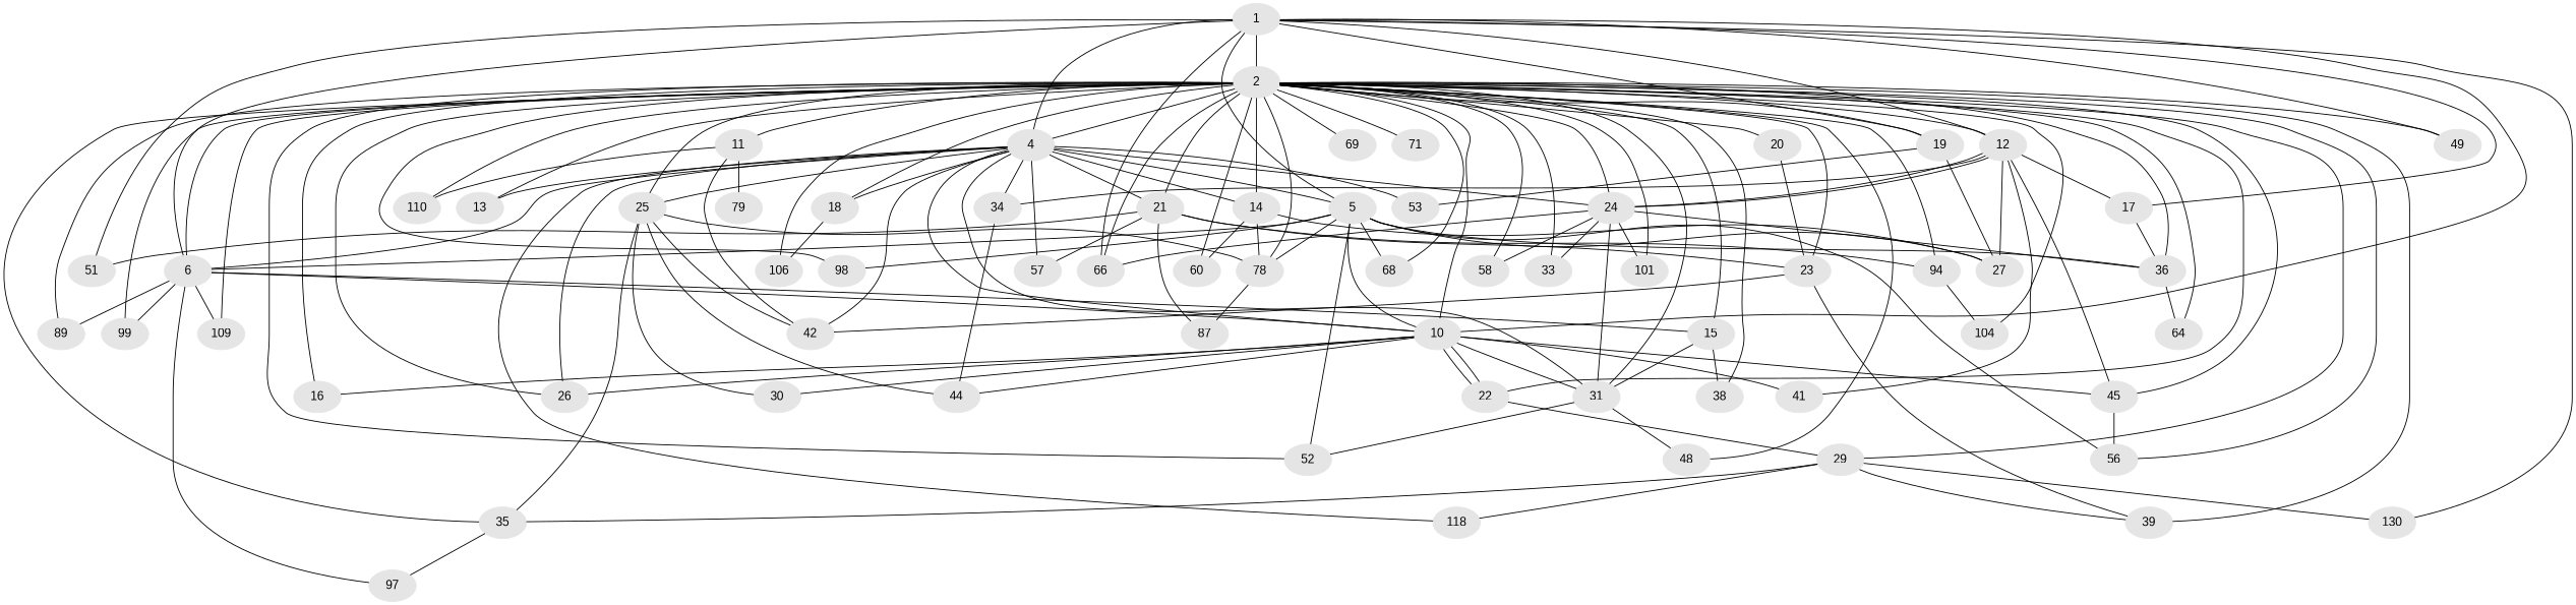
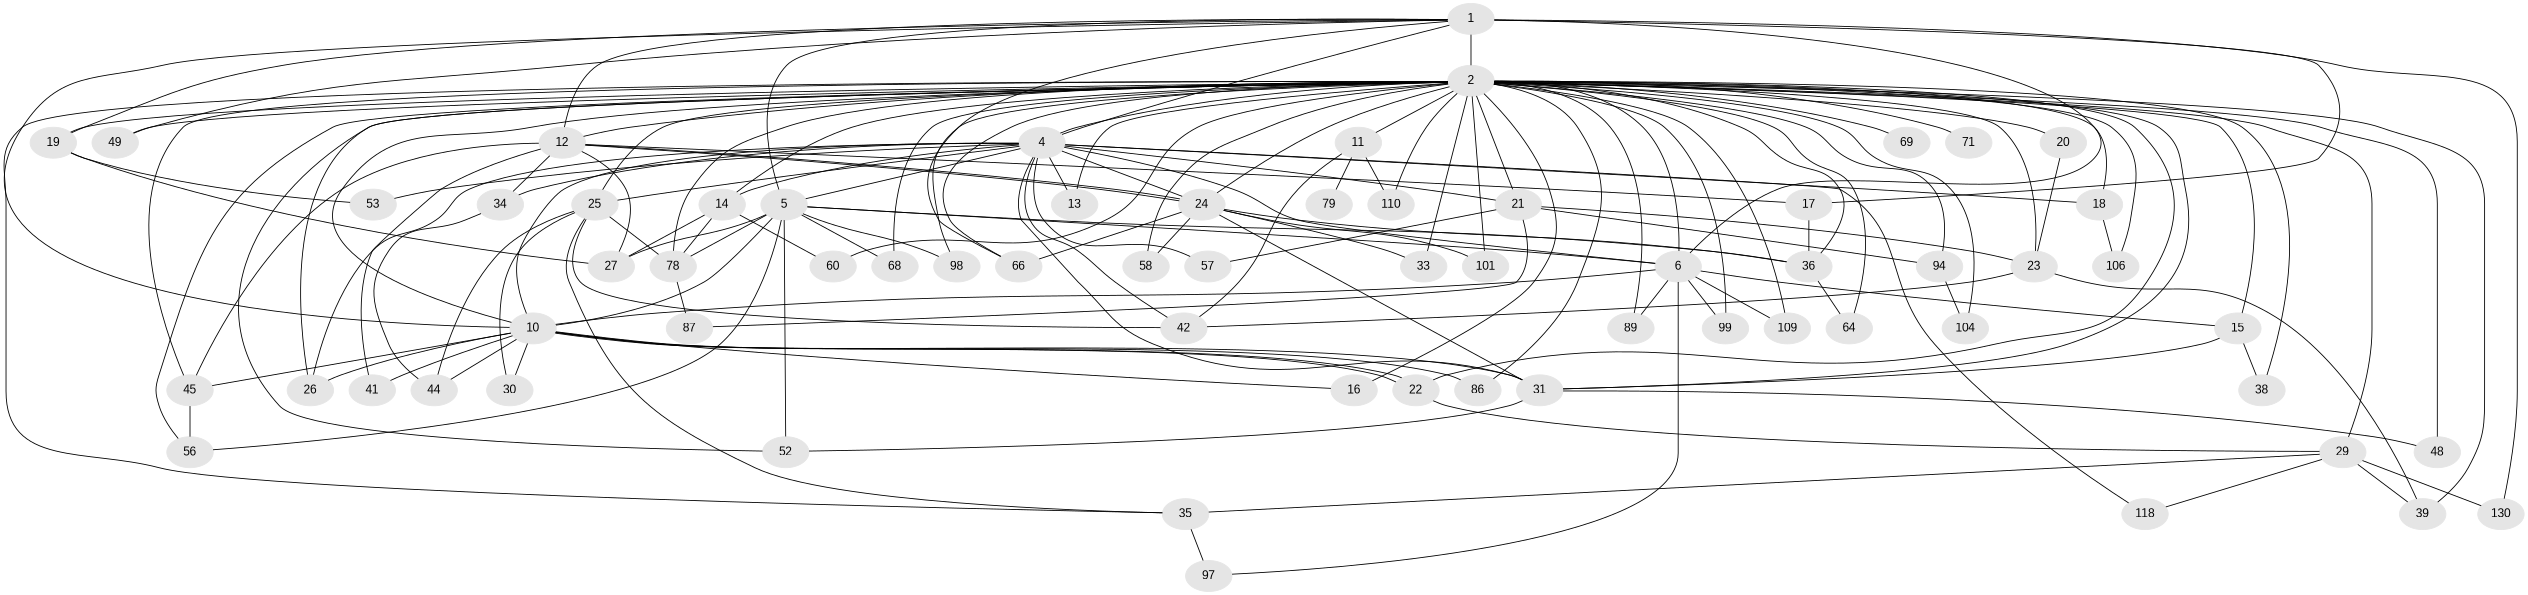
  graph {
    fontname="Liberation Sans"
    node [color=gray90 fontname="Liberation Sans" style=filled]
    edge [fontname="Liberation Sans"]
    2 [super="+54+120+132+3+32+55+72"]
    4
    6 [super="+103+70+105+92"]
    10
    12 [super="+100"]
    19
    49
    66 [super="+85"]
    11
    13
    14 [super="+65+37"]
    15
    16
    18 [super="+76"]
    20
    21 [super="+61+75"]
    22
    23 [super="+83"]
    24 [super="+46+129+117"]
    25 [super="+43+93+74"]
    26 [super="+95"]
    n22 [label=58]
    29 [super="+91"]
    31 [super="+125+108+47"]
    33
    35 [super="+113"]
    36 [super="+131+50"]
    38 [super="+96"]
    39
    45
    48
    52
    56 [super="+73"]
    60
    64
    68
    69
    71
    78 [super="+84+122"]
+   86 [super="+88"]
    89
    94
    98
    99
    101
    104
    106
    109
    110 [super="+124"]
    1
    5
    17
-   51
    130
    34
    42 [super="+62"]
    53
    57
    118
    27 [super="+67"]
    97
    30
    41
    44
    79
    87
    2 -- 4 [weight=6]
    2 -- 6 [weight=7]
    2 -- 10 [weight=6]
    2 -- 12
    2 -- 19
    2 -- 49
    2 -- 66
    2 -- 11 [weight=2]
    2 -- 13
    2 -- 14 [weight=3]
    2 -- 15
    2 -- 16 [weight=2]
    2 -- 18 [weight=3]
    2 -- 20 [weight=2]
    2 -- 21 [weight=5]
    2 -- 22
    2 -- 23
    2 -- 24
    2 -- 25 [weight=3]
    2 -- 26
    2 -- n22 [weight=2]
    2 -- 29 [weight=3]
    2 -- 31
    2 -- 33
    2 -- 35
    2 -- 36
    2 -- 38
    2 -- 39 [weight=2]
    2 -- 45
    2 -- 48
    2 -- 52
    2 -- 56
    2 -- 60
    2 -- 64
    2 -- 68
    2 -- 69 [weight=2]
    2 -- 71 [weight=2]
    2 -- 78 [weight=2]
+   2 -- 86 [weight=2]
    2 -- 89
    2 -- 94
    2 -- 98
    2 -- 99
    2 -- 101
    2 -- 104
    2 -- 106
    2 -- 109
    2 -- 110 [weight=2]
    4 -- 6
    4 -- 10
    4 -- 13
    4 -- 14
    4 -- 18
    4 -- 21
    4 -- 24
    4 -- 25
    4 -- 26
    4 -- 31
    4 -- 5
    4 -- 34
    4 -- 42
    4 -- 53
    4 -- 57
    4 -- 118
    6 -- 10 [weight=2]
    6 -- 15 [weight=2]
    6 -- 89
    6 -- 99
    6 -- 109
    6 -- 97
    10 -- 16
    10 -- 22
    10 -- 22
    10 -- 26
    10 -- 31
    10 -- 45
+   10 -- 86
    10 -- 30
    10 -- 41
    10 -- 44
    12 -- 24
    12 -- 24
    12 -- 45
    12 -- 17
    12 -- 34
    12 -- 27
    12 -- 41
    19 -- 53
    19 -- 27
    11 -- 110
    11 -- 42
    11 -- 79
    14 -- 60
    14 -- 78
    14 -- 27
    15 -- 31
    15 -- 38
    18 -- 106
    20 -- 23
    21 -- 23
    21 -- 94
-   21 -- 51
    21 -- 57
    21 -- 87
    22 -- 29
    23 -- 39
    23 -- 42
    24 -- 66
    24 -- n22
    24 -- 31 [weight=2]
    24 -- 33
    24 -- 36
    24 -- 101
    25 -- 35
    25 -- 78
    25 -- 42
    25 -- 30
    25 -- 44
    29 -- 35
    29 -- 39
    29 -- 130
    29 -- 118
    31 -- 48
    31 -- 52
    35 -- 97
    36 -- 64
    45 -- 56
    78 -- 87
    94 -- 104
    1 -- 2 [weight=6]
    1 -- 4
    1 -- 6 [weight=2]
    1 -- 10
    1 -- 12
    1 -- 19
    1 -- 49
    1 -- 66
    1 -- 5
    1 -- 17
-   1 -- 51
    1 -- 130
    5 -- 6
    5 -- 10
    5 -- 36
    5 -- 52
    5 -- 56
    5 -- 68
    5 -- 78
    5 -- 98
    5 -- 27
    17 -- 36
    34 -- 44
  }
